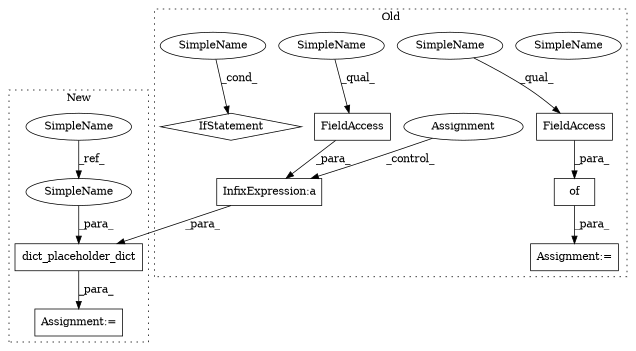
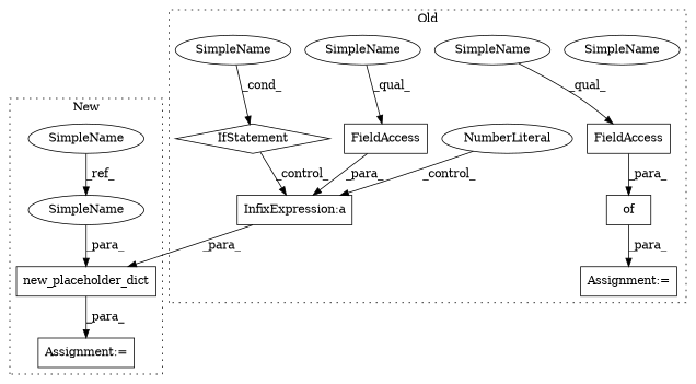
  digraph {
    node [a=42 l=3 s=2990 shape=box]
    n1 [a=25 label=IfStatement s=2980 shape=diamond]
    n2 [a=27 label="InfixExpression:a" s=2987]
-   n3 [a=34 label=Assignment s=2984 shape=ellipse]
+   n3 [a=34 label=NumberLiteral s=2984 shape=ellipse]
    n4 [a=22 l=16 label=FieldAccess]
    n5 [l=10 label=SimpleName s=2970 shape=ellipse]
    n6 [a=7 l=1 label="Assignment:=" s=3029]
    n7 [a=22 l=10 label=FieldAccess s=3037]
    n8 [a=32 l="3,1" label=of s="3034,3053"]
    n9 [l=4 label=SimpleName shape=ellipse]
    n10 [l=4 label=SimpleName s=3037 shape=ellipse]
    n11 [l=10 label=SimpleName s=2970 shape=ellipse]
-   n12 [a=32 l="21,1" label=dict_placeholder_dict s="2995,3021"]
+   n12 [a=32 l="21,1" label=new_placeholder_dict s="2995,3021"]
    n13 [a=7 l=1 label="Assignment:=" s=2994]
    n14 [l=5 label=SimpleName s=2923 shape=ellipse]
    n15 [l=5 label=SimpleName s=3016 shape=ellipse]
    subgraph cluster_1 {
      label=Old
      style=dotted
      n1
      n2
      n3
      n4
      n5
      n6
      n7
      n8
      n9
      n10
      n11
    }
    subgraph cluster_2 {
      label=New
      style=dotted
      n12
      n13
      n14
      n15
    }
+   n1 -> n2 [label=_control_]
    n2 -> n12 [label=_para_]
    n3 -> n2 [label=_control_]
    n4 -> n2 [label=_para_]
    n7 -> n8 [label=_para_]
    n8 -> n6 [label=_para_]
    n9 -> n4 [label=_qual_]
    n10 -> n7 [label=_qual_]
    n11 -> n1 [label=_cond_]
    n12 -> n13 [label=_para_]
    n14 -> n15 [label=_ref_]
    n15 -> n12 [label=_para_]
  }
